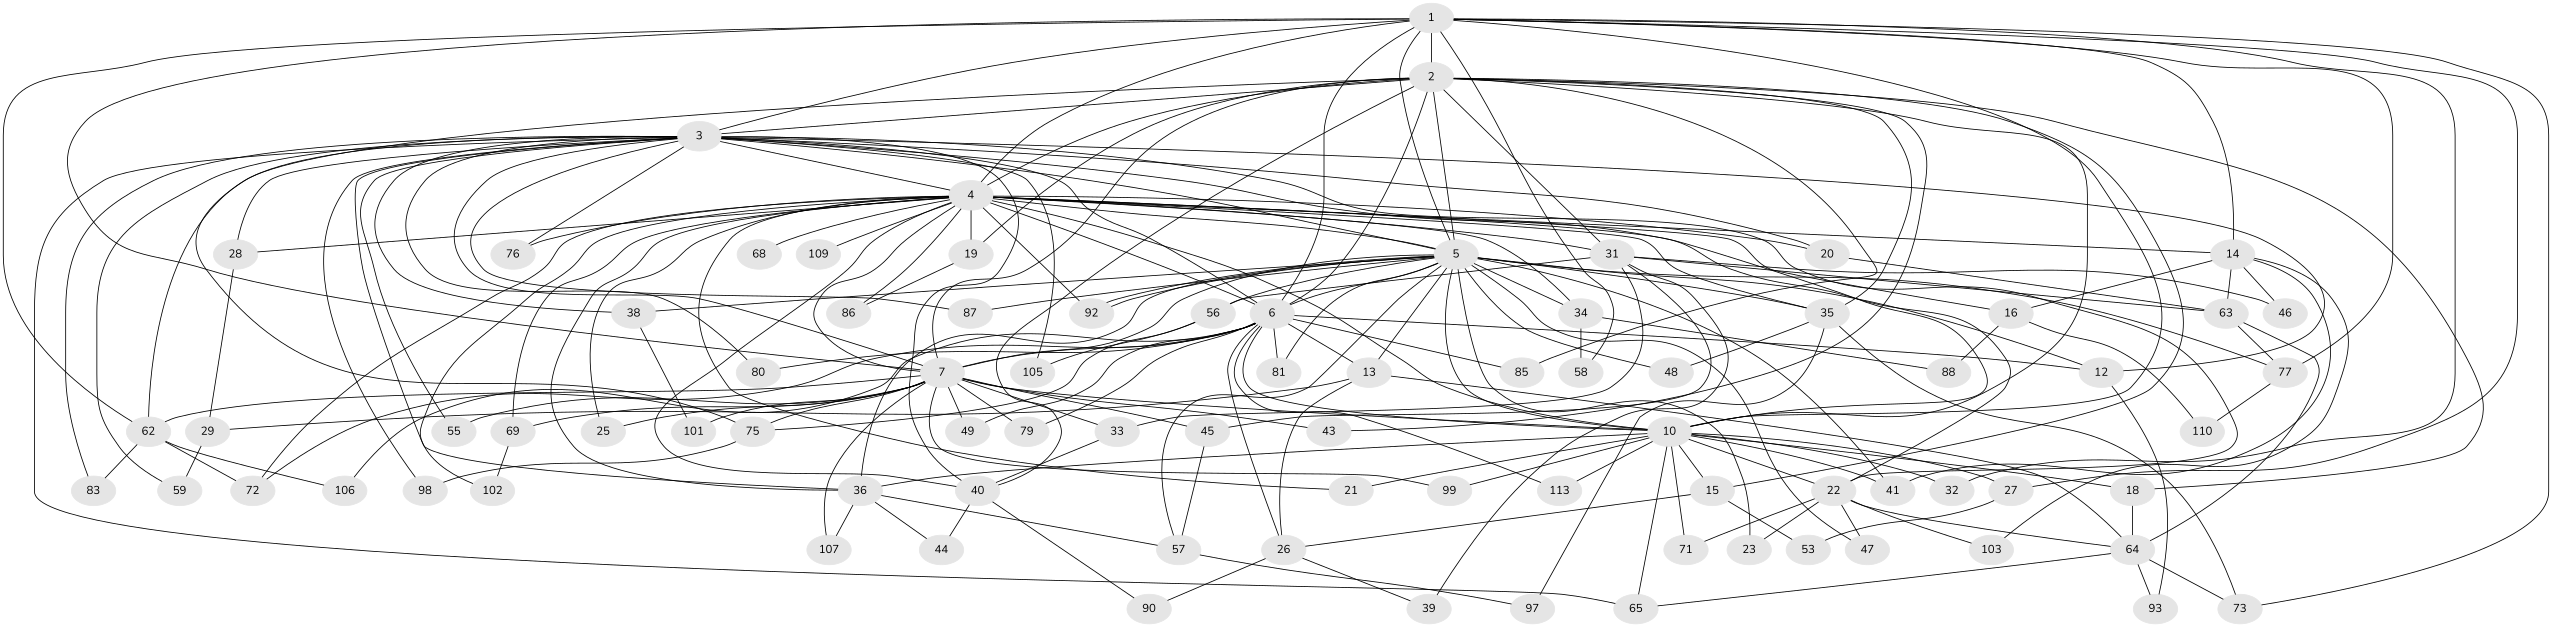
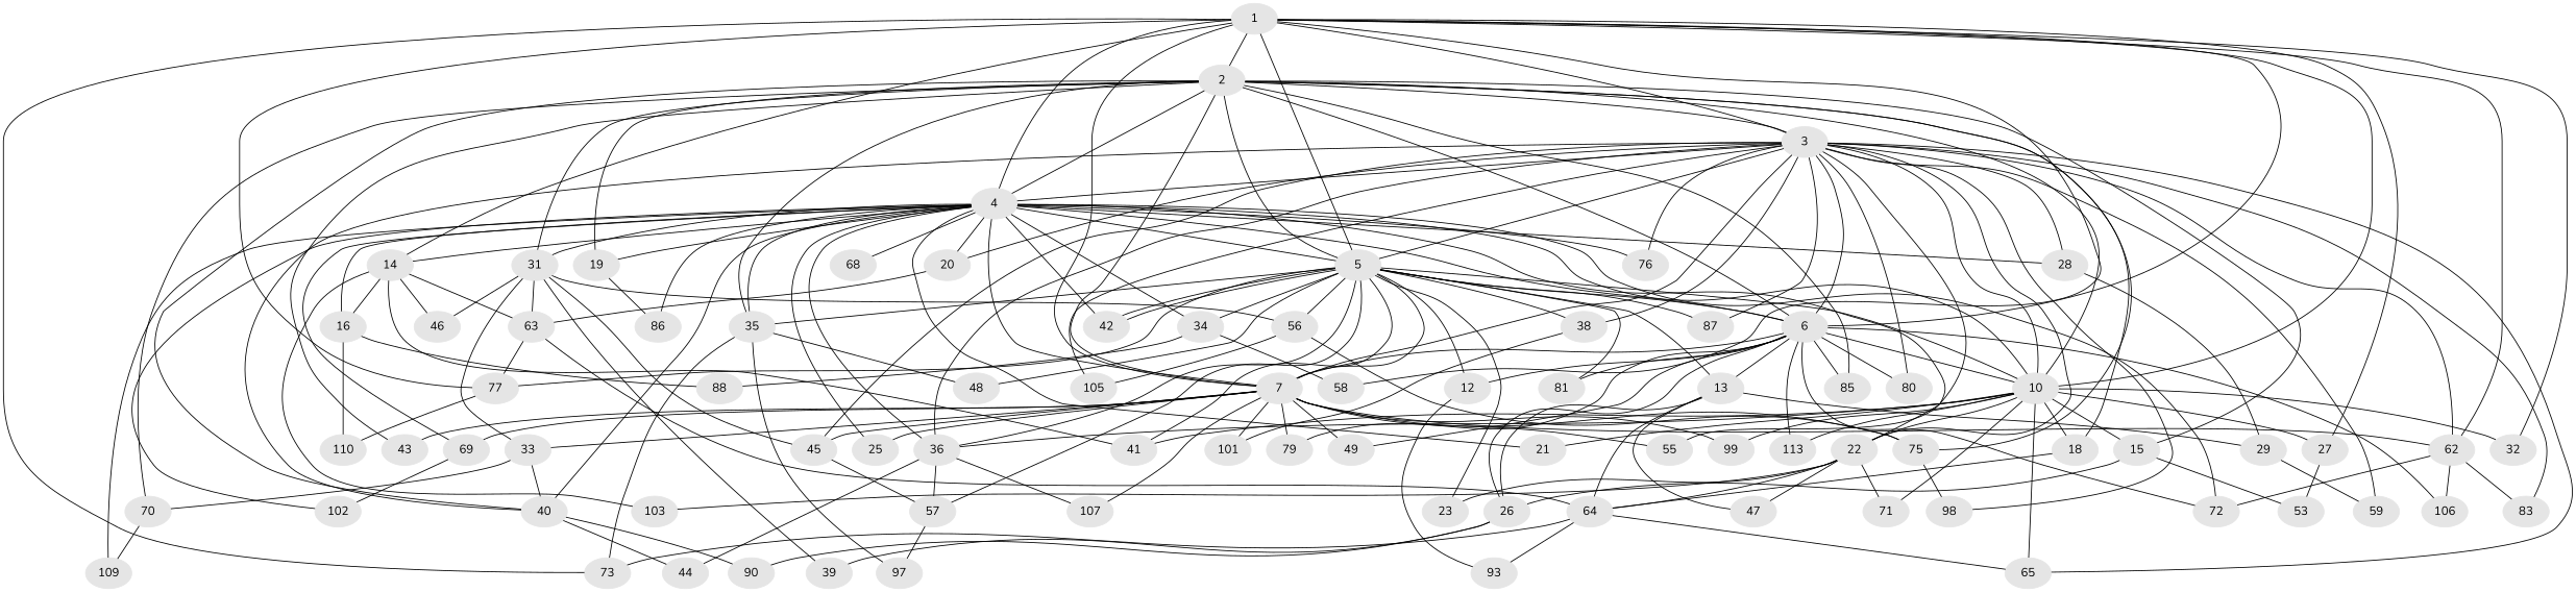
  graph {
    fontname=Nunito
    node [color=gray90 fontname=Nunito style=filled]
    edge [fontname=Nunito]
    1 [super="+112"]
    2 [super="+8"]
    3 [super="+54"]
    4 [super="+9"]
    5 [super="+11"]
    6 [super="+24"]
    7 [super="+66"]
    10 [super="+17"]
    14
    27
    32
    58
    62 [super="+88"]
    73 [super="+95"]
    77 [super="+104"]
    15
    18 [super="+108"]
    19
    31 [super="+60"]
    35 [super="+82"]
    40 [super="+52"]
    43
+   70
    75 [super="+91"]
    85
    20
    22 [super="+30"]
    28 [super="+87"]
    36 [super="+50"]
    n30 [label=87]
    38
    45
    55
    59
    65 [super="+96"]
    76
    80
    83
    98
    105
    16 [super="+74"]
    21
    25 [super="+89"]
    34
-   42 [super="+100" label=92]
+   42 [super="+100"]
    68
    69 [super="+111"]
    72
    86
    102
    109
    12
    13 [super="+84"]
    23
    41 [super="+61"]
    47
    48
    56
    57 [super="+94"]
    81
    26
    49
    79
    106
    113
    33 [super="+51"]
    99
    101
    107
    71
    46
    63 [super="+92"]
    103
    53
    110
    64 [super="+67"]
    39
    97
    90
    44
    29
    n82 [label=88]
    93
    1 -- 2 [weight=2]
    1 -- 3
    1 -- 4 [weight=2]
    1 -- 5
    1 -- 6
    1 -- 7
    1 -- 10
    1 -- 14
    1 -- 27
    1 -- 32
    1 -- 58
    1 -- 62
    1 -- 73
    1 -- 77
    2 -- 3 [weight=2]
    2 -- 4 [weight=4]
    2 -- 5 [weight=2]
    2 -- 6 [weight=2]
    2 -- 7 [weight=2]
    2 -- 10 [weight=3]
    2 -- 15
    2 -- 18
    2 -- 19
    2 -- 31
    2 -- 35
    2 -- 40
    2 -- 43
+   2 -- 70
    2 -- 75
    2 -- 85
    3 -- 4 [weight=2]
    3 -- 5
    3 -- 6
    3 -- 7
    3 -- 10
    3 -- 62
    3 -- 40
    3 -- 20
    3 -- 22
    3 -- 28
    3 -- 36
    3 -- n30
    3 -- 38
-   3 -- 12
+   3 -- 45
    3 -- 55
    3 -- 59
    3 -- 65
    3 -- 76
    3 -- 80
    3 -- 83
    3 -- 98
    3 -- 105
    4 -- 5 [weight=2]
    4 -- 6 [weight=2]
    4 -- 7 [weight=2]
    4 -- 10 [weight=2]
    4 -- 14
    4 -- 19
    4 -- 31
    4 -- 35
    4 -- 40
    4 -- 20
    4 -- 22
    4 -- 28
    4 -- 36
    4 -- 76
    4 -- 16
    4 -- 21
    4 -- 25 [weight=2]
    4 -- 34
    4 -- 42
    4 -- 68
    4 -- 69
    4 -- 72
    4 -- 86
    4 -- 102
    4 -- 109
    5 -- 6
    5 -- 7 [weight=2]
    5 -- 10
    5 -- 77
    5 -- 35
    5 -- 36
    5 -- n30
    5 -- 38
    5 -- 34
    5 -- 42
    5 -- 42
    5 -- 12
    5 -- 13
    5 -- 23
    5 -- 41
-   5 -- 47
+   13 -- 47
    5 -- 48
    5 -- 56
    5 -- 57
    5 -- 81
    6 -- 7
    6 -- 10
    6 -- 85
    6 -- 80
    6 -- 72
    6 -- 12
    6 -- 13 [weight=2]
    6 -- 81
    6 -- 26
    6 -- 49
    6 -- 79
    6 -- 106
    6 -- 113
-   7 -- 10
    7 -- 62 [weight=2]
    7 -- 43
    7 -- 75
    7 -- 45
    7 -- 55
    7 -- 25
    7 -- 69 [weight=2]
    7 -- 49
    7 -- 79
    7 -- 33
    7 -- 99
    7 -- 101
    7 -- 107
    10 -- 27
    10 -- 32
    10 -- 15
    10 -- 18
    10 -- 22
    10 -- 36
    10 -- 65
    10 -- 21
    10 -- 41
    10 -- 113
    10 -- 99
    10 -- 71
    14 -- 16
    14 -- 41
    14 -- 46
    14 -- 63
    14 -- 103
    27 -- 53
    62 -- 83
    62 -- 72
    62 -- 106
    77 -- 110
    15 -- 26
    15 -- 53
    18 -- 64
    19 -- 86
    31 -- 45
    31 -- 56
    31 -- 33
    31 -- 46
    31 -- 63
    31 -- 39
    35 -- 73
    35 -- 48
    35 -- 97
    40 -- 90
    40 -- 44
+   70 -- 109
    75 -- 98
    20 -- 63
    22 -- 23
    22 -- 47
    22 -- 71
    22 -- 103
    22 -- 64
    28 -- 29
    36 -- 57
    36 -- 107
    36 -- 44
    38 -- 101
    45 -- 57
    16 -- 110
    16 -- n82
    34 -- 58
    34 -- n82
    69 -- 102
    12 -- 93
    13 -- 26
    13 -- 64
    13 -- 29
    56 -- 75
    56 -- 105
    57 -- 97
    26 -- 39
    26 -- 90
    33 -- 40
+   33 -- 70
    63 -- 77
    63 -- 64
    64 -- 73
    64 -- 65
    64 -- 93
    29 -- 59
  }
